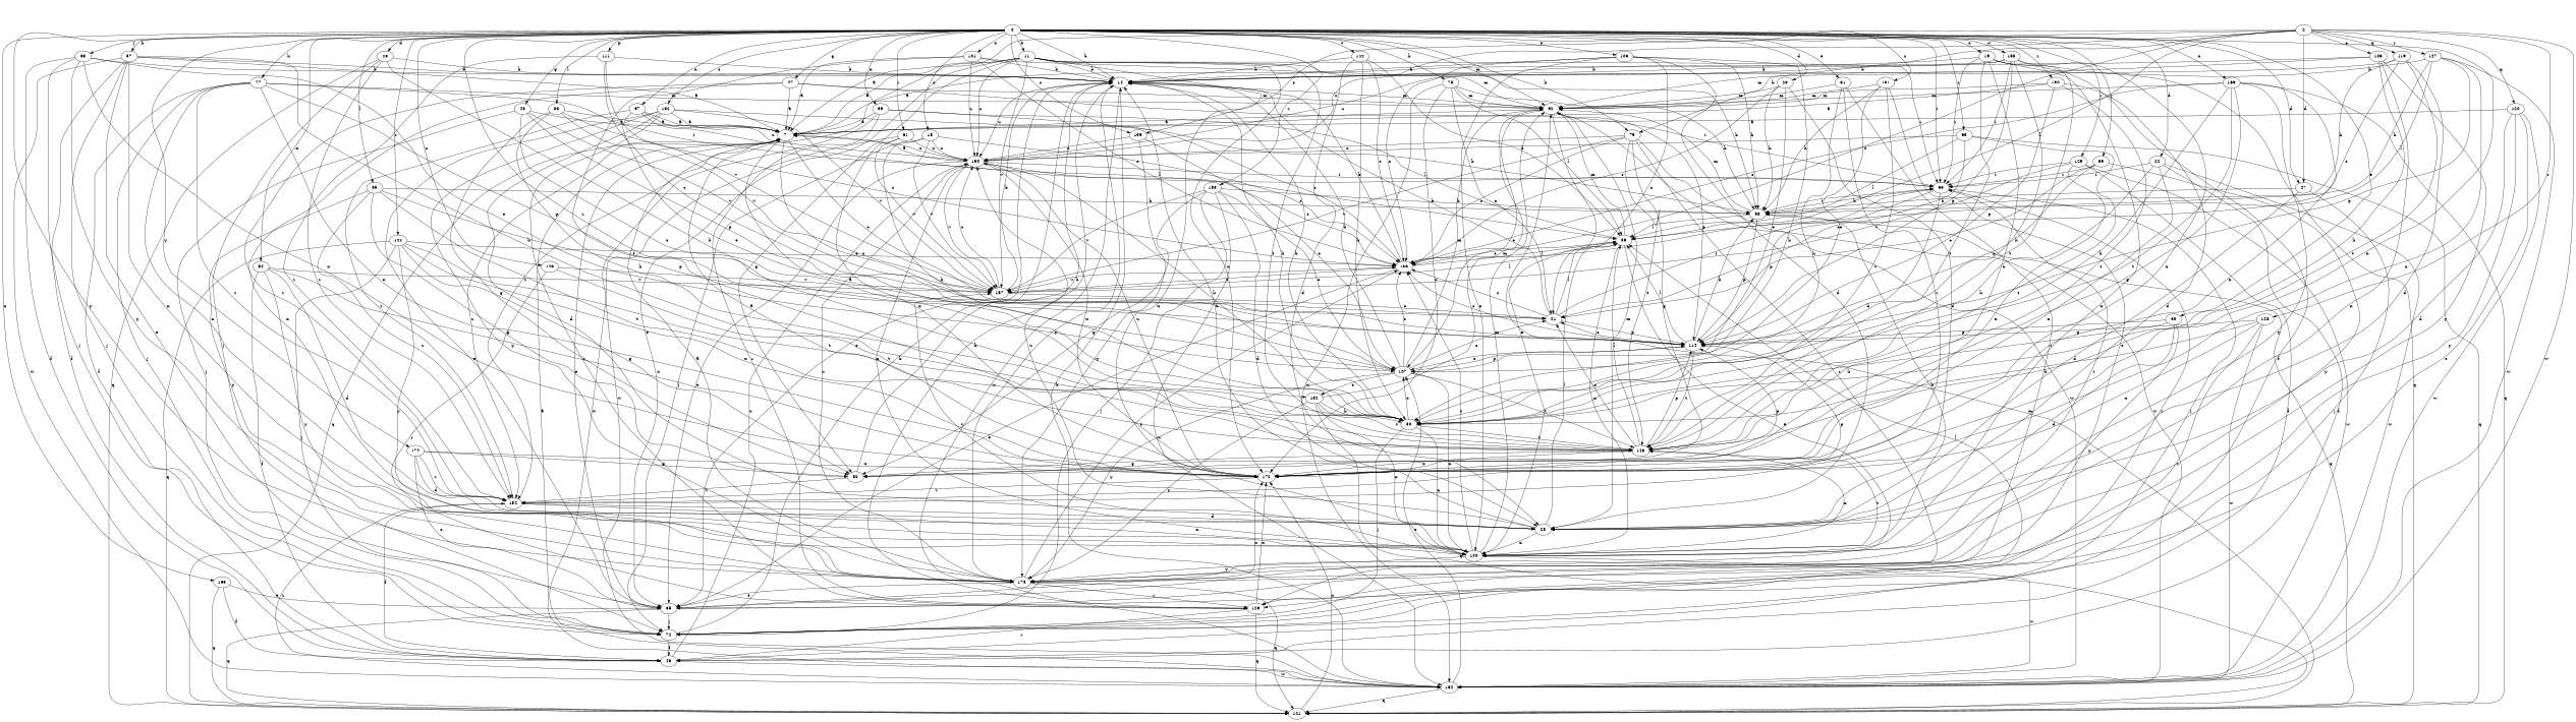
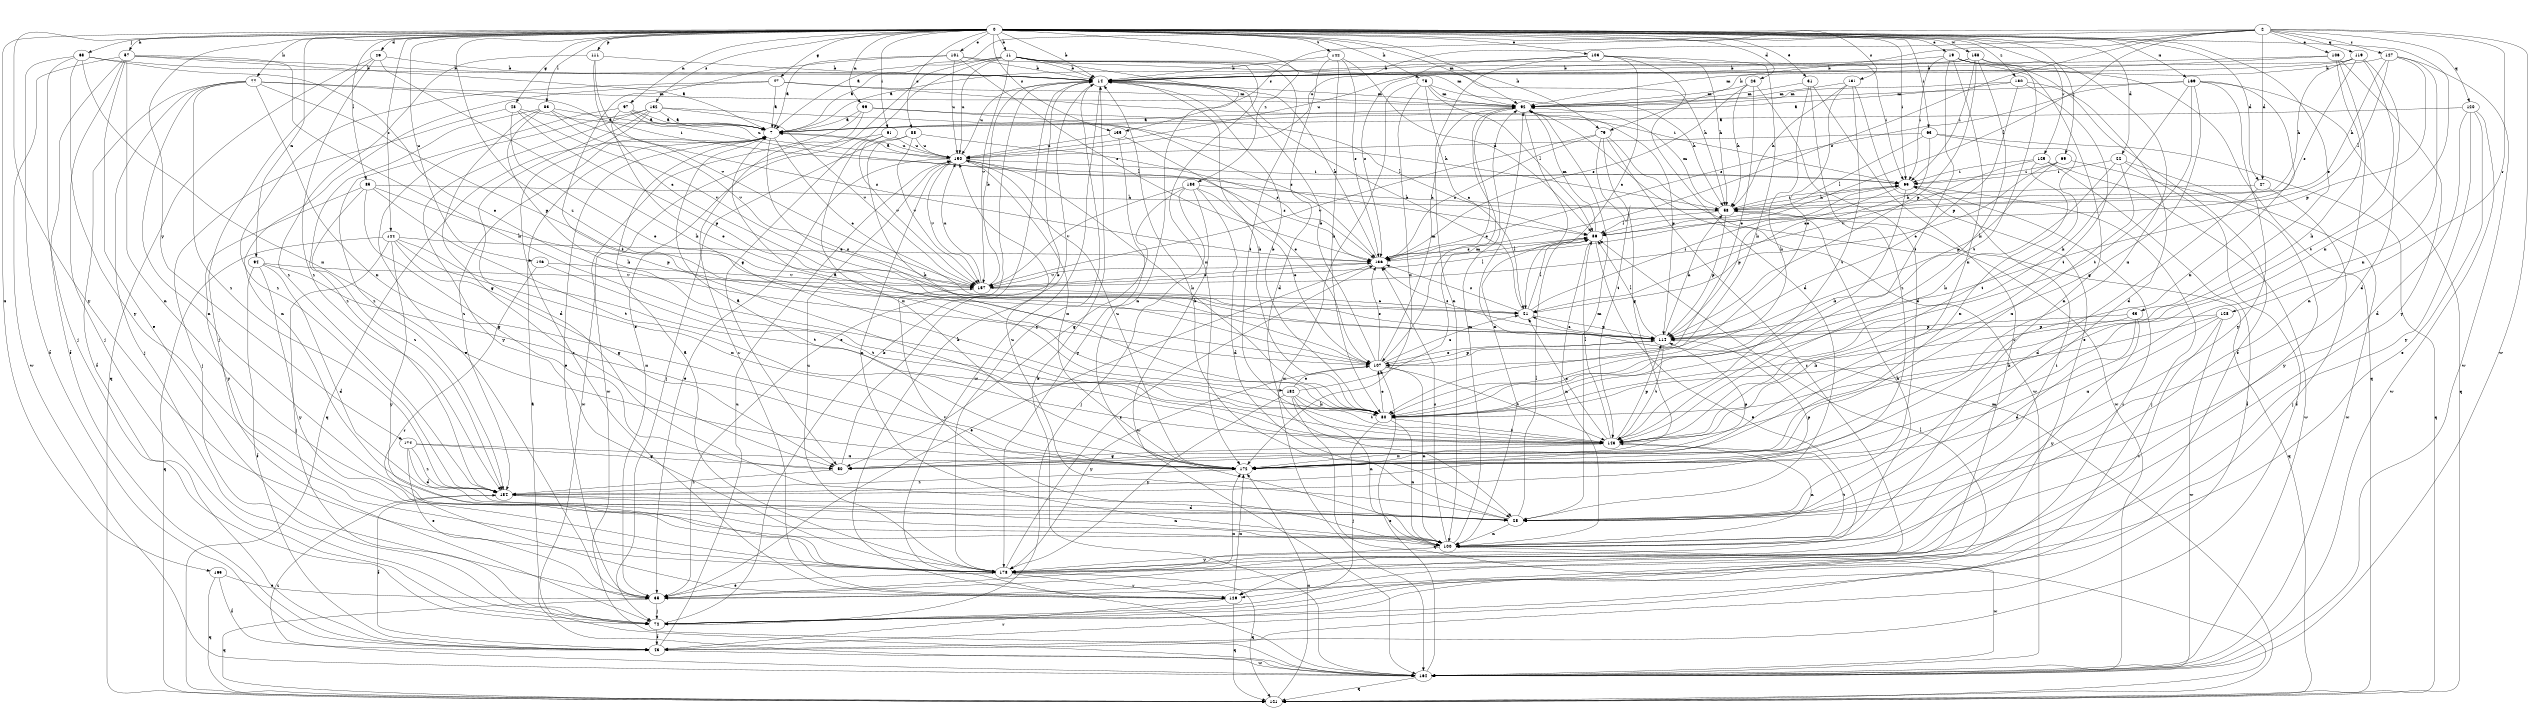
  strict digraph {
    0
    11
    14
-   18
+   18 [label=88]
    19
    22
    23
    26
    27
    31
    33
    47
    48
    57
    61
    63
    65
    68
    69
    75
    77
    79
    83
    85
    92
    94
    97
    99
    101
    103
    111
    124
    125
    131
    132
    135
    142
    n38 [label=146]
    158
    165
    169
    172
    174
    178
    180
    182
    183
    7
    150
    35
    50
    58
    100
    143
    157
    164
    80
    136
    72
    121
    43
    107
    28
    184
    129
    114
    86
    21
    2
    106
    119
    120
    127
    128
    0 -> 11 [label=b]
    0 -> 14 [label=b]
    0 -> 18 [label=c]
    0 -> 19 [label=c]
    0 -> 22 [label=d]
    0 -> 23 [label=d]
    0 -> 26 [label=d]
    0 -> 27 [label=d]
    0 -> 31 [label=e]
    0 -> 33 [label=e]
    0 -> 47 [label=g]
    0 -> 48 [label=g]
    0 -> 57 [label=h]
    0 -> 61 [label=i]
    0 -> 63 [label=i]
    0 -> 65 [label=i]
    0 -> 68 [label=j]
    0 -> 69 [label=j]
    0 -> 75 [label=k]
    0 -> 77 [label=k]
    0 -> 79 [label=k]
    0 -> 83 [label=l]
    0 -> 85 [label=l]
    0 -> 92 [label=m]
    0 -> 94 [label=n]
    0 -> 97 [label=n]
    0 -> 99 [label=n]
    0 -> 101 [label=o]
    0 -> 103 [label=o]
    0 -> 111 [label=p]
    0 -> 124 [label=r]
    0 -> 125 [label=r]
    0 -> 131 [label=s]
    0 -> 132 [label=s]
    0 -> 135 [label=s]
    0 -> 142 [label=t]
    0 -> n38 [label=u]
    0 -> 158 [label=w]
    0 -> 165 [label=x]
    0 -> 169 [label=x]
    0 -> 172 [label=x]
    0 -> 174 [label=y]
    0 -> 178 [label=y]
    0 -> 180 [label=z]
    0 -> 182 [label=z]
    0 -> 183 [label=z]
    11 -> 14 [label=b]
    11 -> 65 [label=i]
    11 -> 172 [label=x]
    11 -> 7 [label=a]
    11 -> 150 [label=u]
    11 -> 35 [label=e]
    11 -> 50 [label=g]
    11 -> 58 [label=h]
    11 -> 100 [label=n]
    11 -> 143 [label=t]
    11 -> 157 [label=v]
    14 -> 92 [label=m]
    14 -> 178 [label=y]
    14 -> 150 [label=u]
    14 -> 35 [label=e]
    14 -> 164 [label=w]
    14 -> 80 [label=k]
    18 -> 150 [label=u]
    18 -> 157 [label=v]
    18 -> 80 [label=k]
    18 -> 136 [label=s]
    18 -> 72 [label=j]
    19 -> 14 [label=b]
    19 -> 65 [label=i]
    19 -> 172 [label=x]
    19 -> 100 [label=n]
    19 -> 143 [label=t]
    19 -> 121 [label=q]
    19 -> 43 [label=f]
    22 -> 65 [label=i]
    22 -> 172 [label=x]
    22 -> 164 [label=w]
    22 -> 80 [label=k]
    22 -> 43 [label=f]
    23 -> 92 [label=m]
    23 -> 58 [label=h]
    23 -> 136 [label=s]
    23 -> 107 [label=o]
    23 -> 28 [label=d]
    26 -> 14 [label=b]
    26 -> 80 [label=k]
    26 -> 72 [label=j]
    26 -> 121 [label=q]
    26 -> 184 [label=z]
    27 -> 58 [label=h]
    27 -> 72 [label=j]
    27 -> 28 [label=d]
    31 -> 92 [label=m]
    31 -> 80 [label=k]
    31 -> 184 [label=z]
    31 -> 129 [label=r]
    33 -> 178 [label=y]
    33 -> 80 [label=k]
    33 -> 28 [label=d]
    33 -> 114 [label=p]
    47 -> 65 [label=i]
    47 -> 92 [label=m]
    47 -> 7 [label=a]
    47 -> 100 [label=n]
    47 -> 184 [label=z]
    48 -> 7 [label=a]
    48 -> 157 [label=v]
    48 -> 72 [label=j]
    48 -> 107 [label=o]
    48 -> 114 [label=p]
    57 -> 14 [label=b]
    57 -> 7 [label=a]
    57 -> 35 [label=e]
    57 -> 100 [label=n]
    57 -> 164 [label=w]
    57 -> 80 [label=k]
    57 -> 72 [label=j]
    57 -> 43 [label=f]
    61 -> 172 [label=x]
    61 -> 150 [label=u]
    61 -> 157 [label=v]
    61 -> 164 [label=w]
    63 -> 150 [label=u]
    63 -> 143 [label=t]
    63 -> 121 [label=q]
    63 -> 86 [label=l]
    63 -> 21 [label=c]
    65 -> 58 [label=h]
    65 -> 80 [label=k]
    65 -> 72 [label=j]
    65 -> 114 [label=p]
    68 -> 14 [label=b]
    68 -> 172 [label=x]
    68 -> 178 [label=y]
    68 -> 72 [label=j]
    68 -> 43 [label=f]
    68 -> 107 [label=o]
    69 -> 65 [label=i]
    69 -> 178 [label=y]
    69 -> 114 [label=p]
    69 -> 21 [label=c]
    75 -> 92 [label=m]
    75 -> 172 [label=x]
    75 -> 58 [label=h]
    75 -> 164 [label=w]
    75 -> 86 [label=l]
    75 -> 21 [label=c]
    77 -> 65 [label=i]
    77 -> 92 [label=m]
    77 -> 172 [label=x]
    77 -> 100 [label=n]
    77 -> 72 [label=j]
    77 -> 43 [label=f]
    77 -> 184 [label=z]
    77 -> 114 [label=p]
-   79 -> 150 [label=u]
    79 -> 50 [label=g]
    79 -> 143 [label=t]
    79 -> 157 [label=v]
    79 -> 164 [label=w]
    79 -> 136 [label=s]
    79 -> 129 [label=r]
    83 -> 7 [label=a]
    83 -> 50 [label=g]
    83 -> 157 [label=v]
    83 -> 80 [label=k]
    83 -> 136 [label=s]
-   11 -> 184 [label=z]
+   83 -> 184 [label=z]
    85 -> 178 [label=y]
    85 -> 50 [label=g]
    85 -> 58 [label=h]
    85 -> 143 [label=t]
    85 -> 184 [label=z]
    85 -> 114 [label=p]
    92 -> 7 [label=a]
    92 -> 100 [label=n]
    92 -> 164 [label=w]
    92 -> 107 [label=o]
    92 -> 114 [label=p]
    94 -> 172 [label=x]
    94 -> 178 [label=y]
    94 -> 157 [label=v]
    94 -> 43 [label=f]
    94 -> 28 [label=d]
    97 -> 7 [label=a]
    97 -> 150 [label=u]
    97 -> 107 [label=o]
    97 -> 184 [label=z]
    97 -> 86 [label=l]
    99 -> 7 [label=a]
    99 -> 164 [label=w]
    99 -> 136 [label=s]
    99 -> 129 [label=r]
    99 -> 86 [label=l]
    101 -> 14 [label=b]
    101 -> 92 [label=m]
    101 -> 7 [label=a]
    101 -> 150 [label=u]
    101 -> 143 [label=t]
    101 -> 136 [label=s]
    103 -> 14 [label=b]
    103 -> 58 [label=h]
    103 -> 100 [label=n]
    103 -> 80 [label=k]
    103 -> 136 [label=s]
    103 -> 28 [label=d]
    103 -> 21 [label=c]
    111 -> 14 [label=b]
    111 -> 157 [label=v]
    111 -> 184 [label=z]
    111 -> 21 [label=c]
    124 -> 172 [label=x]
    124 -> 178 [label=y]
    124 -> 50 [label=g]
    124 -> 143 [label=t]
    124 -> 136 [label=s]
    124 -> 72 [label=j]
    124 -> 121 [label=q]
    125 -> 65 [label=i]
    125 -> 172 [label=x]
    125 -> 157 [label=v]
    125 -> 164 [label=w]
    125 -> 43 [label=f]
    131 -> 92 [label=m]
    131 -> 35 [label=e]
    131 -> 58 [label=h]
    131 -> 143 [label=t]
    131 -> 107 [label=o]
    132 -> 178 [label=y]
    132 -> 7 [label=a]
    132 -> 35 [label=e]
    132 -> 58 [label=h]
    132 -> 157 [label=v]
    132 -> 28 [label=d]
    132 -> 129 [label=r]
    135 -> 178 [label=y]
    135 -> 150 [label=u]
    135 -> 107 [label=o]
    142 -> 14 [label=b]
    142 -> 80 [label=k]
    142 -> 136 [label=s]
    142 -> 28 [label=d]
    142 -> 86 [label=l]
    n38 -> 143 [label=t]
    n38 -> 157 [label=v]
    n38 -> 129 [label=r]
    158 -> 14 [label=b]
    158 -> 65 [label=i]
    158 -> 172 [label=x]
    158 -> 7 [label=a]
    158 -> 143 [label=t]
    158 -> 80 [label=k]
    158 -> 114 [label=p]
    165 -> 35 [label=e]
    165 -> 121 [label=q]
    165 -> 43 [label=f]
    169 -> 92 [label=m]
    169 -> 172 [label=x]
    169 -> 178 [label=y]
    169 -> 50 [label=g]
    169 -> 143 [label=t]
    169 -> 80 [label=k]
    169 -> 136 [label=s]
    169 -> 121 [label=q]
    172 -> 7 [label=a]
    172 -> 150 [label=u]
    172 -> 184 [label=z]
    174 -> 172 [label=x]
    174 -> 35 [label=e]
    174 -> 50 [label=g]
    174 -> 28 [label=d]
    174 -> 184 [label=z]
    178 -> 7 [label=a]
    178 -> 150 [label=u]
    178 -> 35 [label=e]
    178 -> 136 [label=s]
    178 -> 121 [label=q]
    178 -> 129 [label=r]
    180 -> 92 [label=m]
    180 -> 7 [label=a]
    180 -> 143 [label=t]
    180 -> 28 [label=d]
    180 -> 114 [label=p]
    182 -> 92 [label=m]
    182 -> 178 [label=y]
    182 -> 100 [label=n]
    182 -> 143 [label=t]
    182 -> 80 [label=k]
    182 -> 121 [label=q]
-   107 -> 182 [label=o]
+   182 -> 107 [label=o]
    183 -> 50 [label=g]
    183 -> 58 [label=h]
    183 -> 157 [label=v]
    183 -> 164 [label=w]
    183 -> 72 [label=j]
    183 -> 107 [label=o]
    183 -> 28 [label=d]
    7 -> 150 [label=u]
    7 -> 35 [label=e]
    7 -> 121 [label=q]
    7 -> 107 [label=o]
    7 -> 184 [label=z]
    7 -> 21 [label=c]
    150 -> 65 [label=i]
    150 -> 172 [label=x]
    150 -> 7 [label=a]
    150 -> 35 [label=e]
    150 -> 100 [label=n]
    150 -> 157 [label=v]
    150 -> 80 [label=k]
    150 -> 136 [label=s]
    35 -> 172 [label=x]
    35 -> 72 [label=j]
    35 -> 121 [label=q]
    50 -> 14 [label=b]
    50 -> 184 [label=z]
    50 -> 114 [label=p]
    58 -> 65 [label=i]
    58 -> 92 [label=m]
    58 -> 121 [label=q]
    58 -> 114 [label=p]
    58 -> 86 [label=l]
    100 -> 65 [label=i]
    100 -> 92 [label=m]
    100 -> 178 [label=y]
    100 -> 58 [label=h]
    100 -> 143 [label=t]
    100 -> 157 [label=v]
    100 -> 164 [label=w]
    100 -> 136 [label=s]
    143 -> 172 [label=x]
    143 -> 50 [label=g]
    143 -> 100 [label=n]
    143 -> 114 [label=p]
    143 -> 86 [label=l]
    143 -> 21 [label=c]
    157 -> 14 [label=b]
    157 -> 150 [label=u]
    157 -> 136 [label=s]
    157 -> 86 [label=l]
    157 -> 21 [label=c]
    164 -> 14 [label=b]
    164 -> 7 [label=a]
    164 -> 121 [label=q]
    164 -> 107 [label=o]
    164 -> 184 [label=z]
    80 -> 14 [label=b]
    80 -> 7 [label=a]
    80 -> 100 [label=n]
    80 -> 143 [label=t]
    80 -> 72 [label=j]
    80 -> 107 [label=o]
    136 -> 14 [label=b]
    136 -> 35 [label=e]
    136 -> 157 [label=v]
    136 -> 86 [label=l]
    72 -> 14 [label=b]
    72 -> 65 [label=i]
    72 -> 43 [label=f]
    72 -> 86 [label=l]
    121 -> 92 [label=m]
    121 -> 172 [label=x]
    43 -> 150 [label=u]
    43 -> 164 [label=w]
    107 -> 14 [label=b]
    107 -> 92 [label=m]
    107 -> 178 [label=y]
    107 -> 100 [label=n]
    107 -> 143 [label=t]
    107 -> 136 [label=s]
    107 -> 114 [label=p]
    107 -> 21 [label=c]
    28 -> 14 [label=b]
    28 -> 92 [label=m]
    28 -> 150 [label=u]
    28 -> 100 [label=n]
    28 -> 86 [label=l]
    184 -> 100 [label=n]
    184 -> 43 [label=f]
    184 -> 28 [label=d]
    184 -> 114 [label=p]
    129 -> 14 [label=b]
    129 -> 172 [label=x]
    129 -> 121 [label=q]
    129 -> 43 [label=r]
    114 -> 58 [label=h]
    114 -> 143 [label=t]
    114 -> 136 [label=s]
    114 -> 107 [label=o]
    114 -> 86 [label=l]
    114 -> 21 [label=c]
    86 -> 92 [label=m]
    86 -> 35 [label=e]
    86 -> 100 [label=n]
    86 -> 136 [label=s]
    21 -> 14 [label=b]
    21 -> 65 [label=i]
    21 -> 136 [label=s]
    21 -> 114 [label=p]
    21 -> 86 [label=l]
    2 -> 27 [label=d]
    2 -> 79 [label=k]
    2 -> 135 [label=s]
    2 -> 7 [label=a]
    2 -> 150 [label=u]
    2 -> 164 [label=w]
    2 -> 136 [label=s]
    2 -> 86 [label=l]
    2 -> 106 [label=o]
    2 -> 119 [label=q]
    2 -> 120 [label=q]
    2 -> 127 [label=r]
    2 -> 128 [label=r]
    106 -> 14 [label=b]
    106 -> 178 [label=y]
    106 -> 150 [label=u]
    106 -> 100 [label=n]
    106 -> 80 [label=k]
+   119 -> 14 [label=b]
    119 -> 92 [label=m]
    119 -> 58 [label=h]
    119 -> 143 [label=t]
    119 -> 136 [label=s]
    119 -> 28 [label=d]
    120 -> 178 [label=y]
    120 -> 7 [label=a]
    120 -> 35 [label=e]
    120 -> 164 [label=w]
    120 -> 28 [label=d]
    127 -> 14 [label=b]
    127 -> 172 [label=x]
    127 -> 58 [label=h]
    127 -> 164 [label=w]
    127 -> 114 [label=p]
    127 -> 86 [label=l]
    128 -> 172 [label=x]
    128 -> 164 [label=w]
    128 -> 80 [label=k]
    128 -> 129 [label=r]
    128 -> 114 [label=p]
  }
